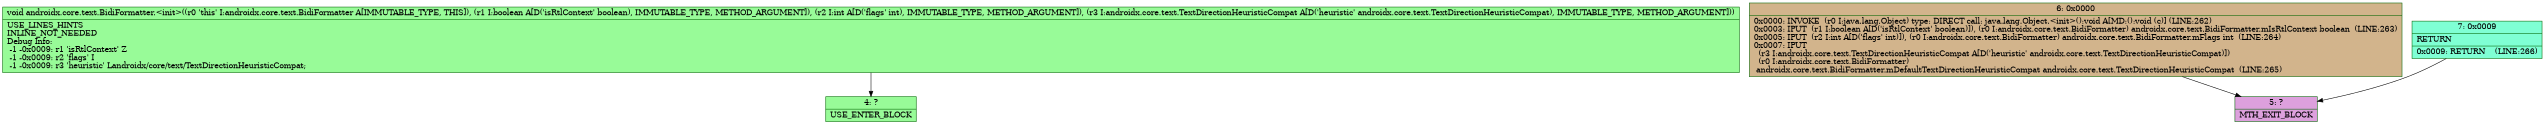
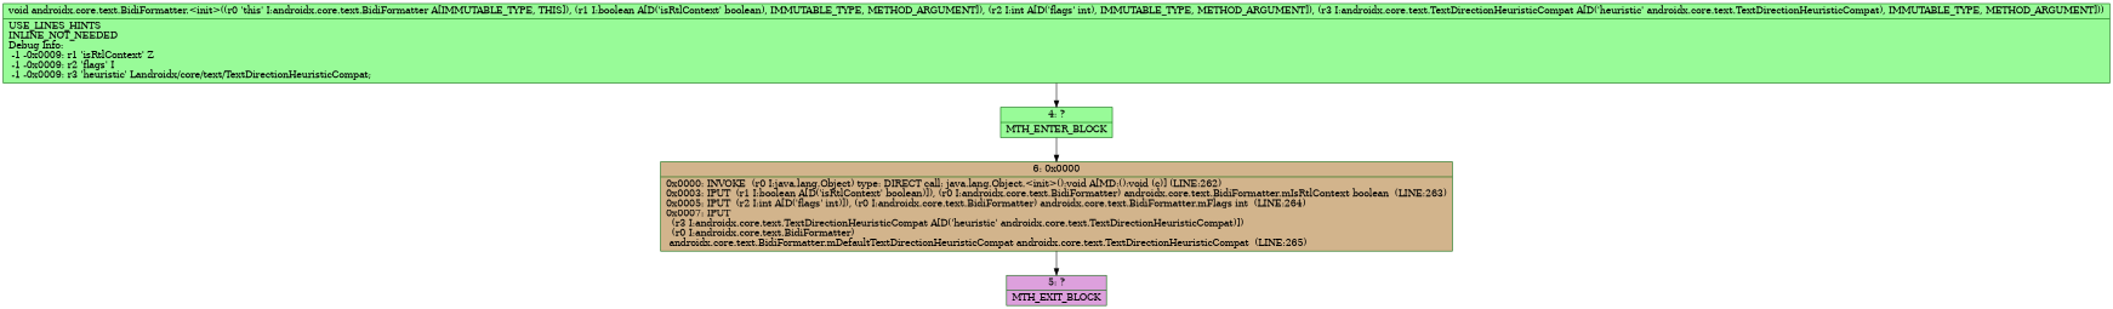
  digraph {
    node [color=darkgreen fillcolor=palegreen shape=record style=filled]
-   n1 [label="{4\:\ ?|USE_ENTER_BLOCK\l}"]
+   n1 [label="{4\:\ ?|MTH_ENTER_BLOCK\l}"]
    n2 [fillcolor=tan label="{6\:\ 0x0000|0x0000: INVOKE  (r0 I:java.lang.Object) type: DIRECT call: java.lang.Object.\<init\>():void A[MD:():void (c)] (LINE:262)\l0x0003: IPUT  (r1 I:boolean A[D('isRtlContext' boolean)]), (r0 I:androidx.core.text.BidiFormatter) androidx.core.text.BidiFormatter.mIsRtlContext boolean  (LINE:263)\l0x0005: IPUT  (r2 I:int A[D('flags' int)]), (r0 I:androidx.core.text.BidiFormatter) androidx.core.text.BidiFormatter.mFlags int  (LINE:264)\l0x0007: IPUT  \l  (r3 I:androidx.core.text.TextDirectionHeuristicCompat A[D('heuristic' androidx.core.text.TextDirectionHeuristicCompat)])\l  (r0 I:androidx.core.text.BidiFormatter)\l androidx.core.text.BidiFormatter.mDefaultTextDirectionHeuristicCompat androidx.core.text.TextDirectionHeuristicCompat  (LINE:265)\l}"]
    n3 [fillcolor=plum label="{5\:\ ?|MTH_EXIT_BLOCK\l}"]
-   n4 [fillcolor=aquamarine label="{7\:\ 0x0009|RETURN\l|0x0009: RETURN    (LINE:266)\l}"]
    n5 [label="{void androidx.core.text.BidiFormatter.\<init\>((r0 'this' I:androidx.core.text.BidiFormatter A[IMMUTABLE_TYPE, THIS]), (r1 I:boolean A[D('isRtlContext' boolean), IMMUTABLE_TYPE, METHOD_ARGUMENT]), (r2 I:int A[D('flags' int), IMMUTABLE_TYPE, METHOD_ARGUMENT]), (r3 I:androidx.core.text.TextDirectionHeuristicCompat A[D('heuristic' androidx.core.text.TextDirectionHeuristicCompat), IMMUTABLE_TYPE, METHOD_ARGUMENT]))  | USE_LINES_HINTS\lINLINE_NOT_NEEDED\lDebug Info:\l  \-1 \-0x0009: r1 'isRtlContext' Z\l  \-1 \-0x0009: r2 'flags' I\l  \-1 \-0x0009: r3 'heuristic' Landroidx\/core\/text\/TextDirectionHeuristicCompat;\l}"]
+   n1 -> n2
    n2 -> n3
-   n4 -> n3
    n5 -> n1
  }
